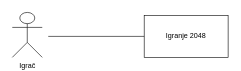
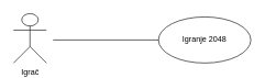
  <mxCell id="0" />
  <mxCell id="1" parent="0" />
  <mxCell id="2" value="Igrač" style="shape=umlActor;verticalLabelPosition=bottom;verticalAlign=top;html=1;" vertex="1" parent="1"><mxGeometry x="20" y="20" width="50" height="75" as="geometry" /></mxCell>
- <mxCell id="3" value="Igranje 2048" style="whiteSpace=wrap;html=1;rounded=0;" vertex="1" parent="1"><mxGeometry x="240" y="25" width="140" height="70" as="geometry" /></mxCell>
+ <mxCell id="3" value="Igranje 2048" style="ellipse;whiteSpace=wrap;html=1;" vertex="1" parent="1"><mxGeometry x="240" y="25" width="140" height="70" as="geometry" /></mxCell>
  <mxCell id="4" value="" style="endArrow=none;html=1;exitX=0;exitY=0.5;exitDx=0;exitDy=0;" edge="1" parent="1" source="3"><mxGeometry width="50" height="50" relative="1" as="geometry"><mxPoint x="480" y="340" as="sourcePoint" /><mxPoint x="80" y="60" as="targetPoint" /></mxGeometry></mxCell>
